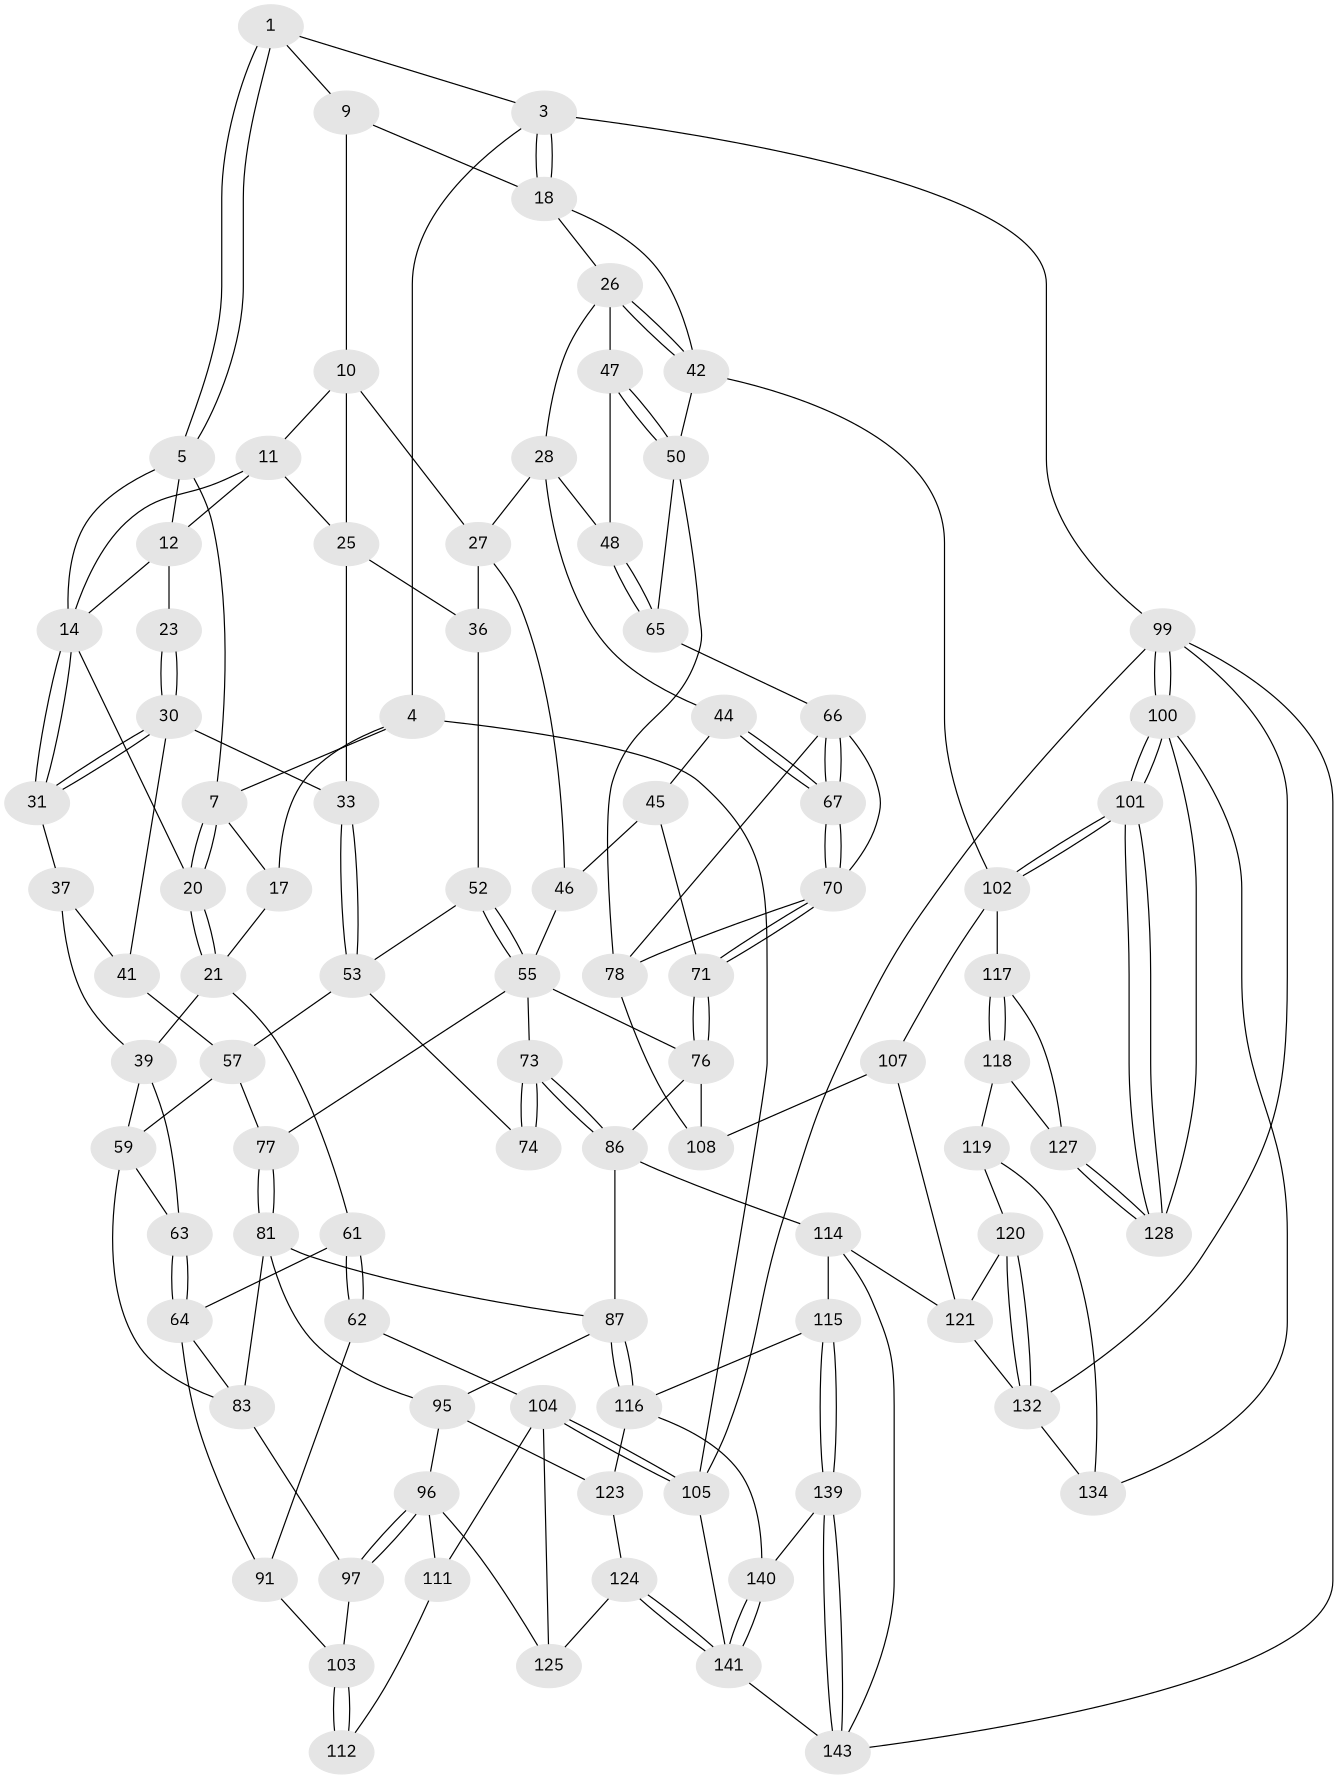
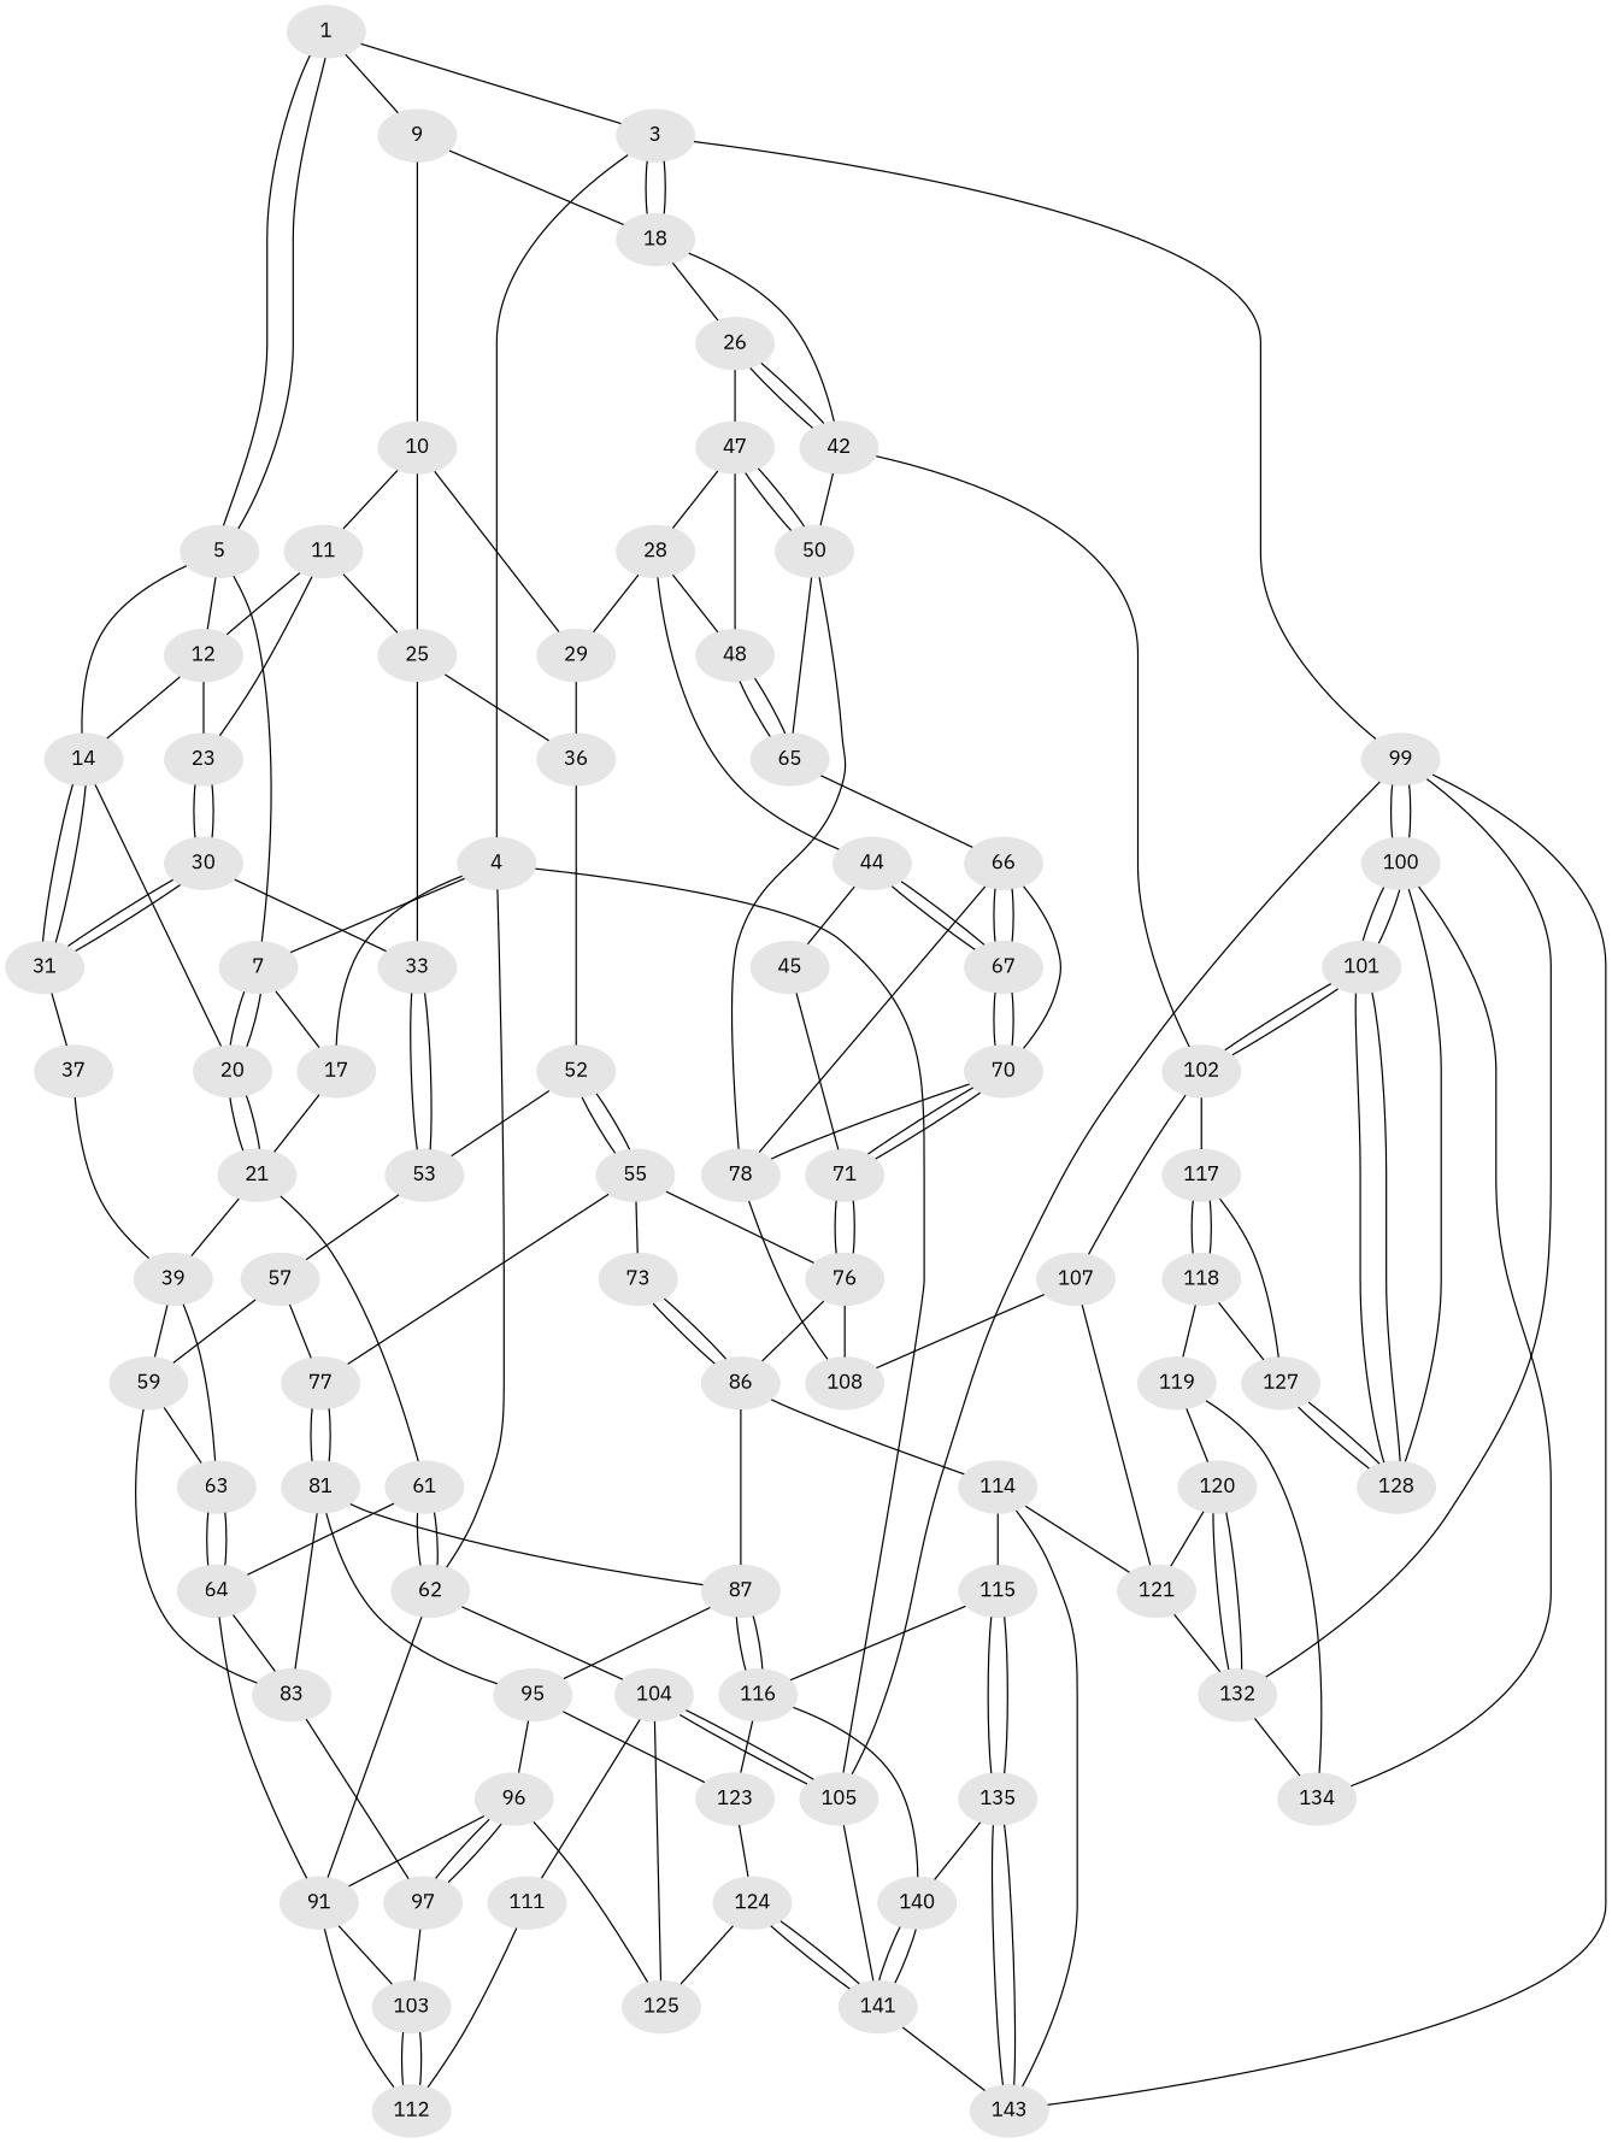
  graph {
    fontname="IBM Plex Sans"
    node [color=gray90 fontname="IBM Plex Sans" style=filled]
    edge [fontname="IBM Plex Sans"]
    1 [super="+2"]
    3
    5 [super="+6"]
    9
    4 [super="+16"]
    18 [super="+19"]
    99 [super="+144"]
    7 [super="+8"]
    12 [super="+13"]
    14 [super="+15"]
    10 [super="+24"]
    17
    62 [super="+93"]
    105
    26 [super="+27"]
    42 [super="+49"]
    100 [super="+137"]
    132 [super="+135"]
    143 [super="+145"]
    20
    21 [super="+40"]
    91 [super="+92"]
    104 [super="+126"]
    141 [super="+142"]
    23
    31
    11 [super="+22"]
    25 [super="+32"]
-   29 [super="+35" label=27]
+   29 [super="+35"]
    33
    36
-   46 [super="+54"]
    30 [super="+34"]
    37 [super="+38"]
    39 [super="+60"]
    61
    28 [super="+43"]
    47
    50 [super="+68"]
    102 [super="+106"]
    59 [super="+75"]
    63
    64 [super="+85"]
-   41 [super="+51"]
    53 [super="+56"]
    52
    44
    48
    45 [super="+69"]
    67
    65
    55 [super="+72"]
    57 [super="+58"]
-   74
    83 [super="+84"]
    77
    78 [super="+94"]
    107 [super="+113"]
    117
    71
    70 [super="+80"]
    76 [super="+89"]
    73
    66 [super="+79"]
    108 [super="+109"]
    86 [super="+90"]
    81 [super="+82"]
    97
    103
    112
    111
    125
    87 [super="+88"]
    114 [super="+130"]
    95 [super="+98"]
    116 [super="+122"]
    96 [super="+110"]
    123
    121 [super="+129"]
    115
    140
    124
    101
    128 [super="+136"]
    134 [super="+138"]
    118
    127 [super="+131"]
-   139
+   139 [label=135]
    119 [super="+133"]
    120
    1 -- 3
    1 -- 5
    1 -- 5
    1 -- 9
    3 -- 4
    3 -- 18
    3 -- 18
    3 -- 99
    5 -- 7
    5 -- 12
    5 -- 14
    9 -- 18
    9 -- 10
    4 -- 7
    4 -- 17
+   4 -- 62
    4 -- 105
    18 -- 26
    18 -- 42
    99 -- 105
    99 -- 100
    99 -- 100
    99 -- 132
    99 -- 143
    7 -- 17
    7 -- 20
    7 -- 20
    12 -- 14
    12 -- 23
    14 -- 20
    14 -- 31
    14 -- 31
    10 -- 11
    10 -- 25
    10 -- 29
    17 -- 21
    62 -- 91
    62 -- 104
    105 -- 141
    26 -- 42
    26 -- 42
-   26 -- 28
+   47 -- 28
    26 -- 47
    42 -- 50
    42 -- 102
    100 -- 101
    100 -- 101
    100 -- 128
    100 -- 134
    132 -- 134
    20 -- 21
    20 -- 21
    21 -- 39
    21 -- 61
    91 -- 103
+   91 -- 112
    104 -- 105
    104 -- 105
    104 -- 111
    104 -- 125
    141 -- 143
    23 -- 30
    23 -- 30
    31 -- 37
    11 -- 12
-   11 -- 14
+   11 -- 23
    11 -- 25
    25 -- 33
    25 -- 36
    29 -- 36
-   29 -- 46
    33 -- 53
    33 -- 53
    36 -- 52
-   46 -- 55
    30 -- 31
    30 -- 31
    30 -- 33
-   30 -- 41
    37 -- 39
-   37 -- 41 [weight=2]
    39 -- 59
    39 -- 63
    61 -- 62
    61 -- 62
    61 -- 64
    28 -- 29
    28 -- 44
    28 -- 48
    47 -- 50
    47 -- 50
    47 -- 48
    50 -- 65
    50 -- 78
    102 -- 107
    102 -- 117
    59 -- 63
    59 -- 83
    63 -- 64
    63 -- 64
    64 -- 91
    64 -- 83
-   41 -- 57
    53 -- 57
-   53 -- 74
    52 -- 53
    52 -- 55
    52 -- 55
    44 -- 45
    44 -- 67
    44 -- 67
    48 -- 65
    48 -- 65
-   45 -- 46 [weight=2]
    45 -- 71
    67 -- 70
    67 -- 70
    65 -- 66
    55 -- 77
    55 -- 76
    55 -- 73
    57 -- 59
    57 -- 77
    83 -- 97
    77 -- 81
    77 -- 81
    78 -- 108
    107 -- 108 [weight=2]
    107 -- 121
    117 -- 118
    117 -- 118
    117 -- 127
    71 -- 76
    71 -- 76
    70 -- 78
    70 -- 71
    70 -- 71
    76 -- 108
    76 -- 86
-   73 -- 74
-   73 -- 74
    73 -- 86
    73 -- 86
    66 -- 67
    66 -- 67
    66 -- 78
    66 -- 70
    86 -- 87
    86 -- 114
    81 -- 83
    81 -- 87
    81 -- 95
    97 -- 103
    103 -- 112
    103 -- 112
    111 -- 112
    87 -- 95
    87 -- 116
    87 -- 116
    114 -- 143
    114 -- 121
    114 -- 115
    95 -- 96
    95 -- 123
    116 -- 123
    116 -- 140
    96 -- 97
    96 -- 97
-   96 -- 111
+   96 -- 91
    96 -- 125
    123 -- 124
    121 -- 132
    115 -- 116
    115 -- 139
    115 -- 139
    140 -- 141
    140 -- 141
    124 -- 141
    124 -- 141
    124 -- 125
    101 -- 102
    101 -- 102
    101 -- 128
    101 -- 128
    118 -- 127
    118 -- 119
    127 -- 128 [weight=2]
    127 -- 128
    139 -- 143
    139 -- 143
    139 -- 140
    119 -- 134 [weight=2]
    119 -- 120
    120 -- 132
    120 -- 132
    120 -- 121
  }
